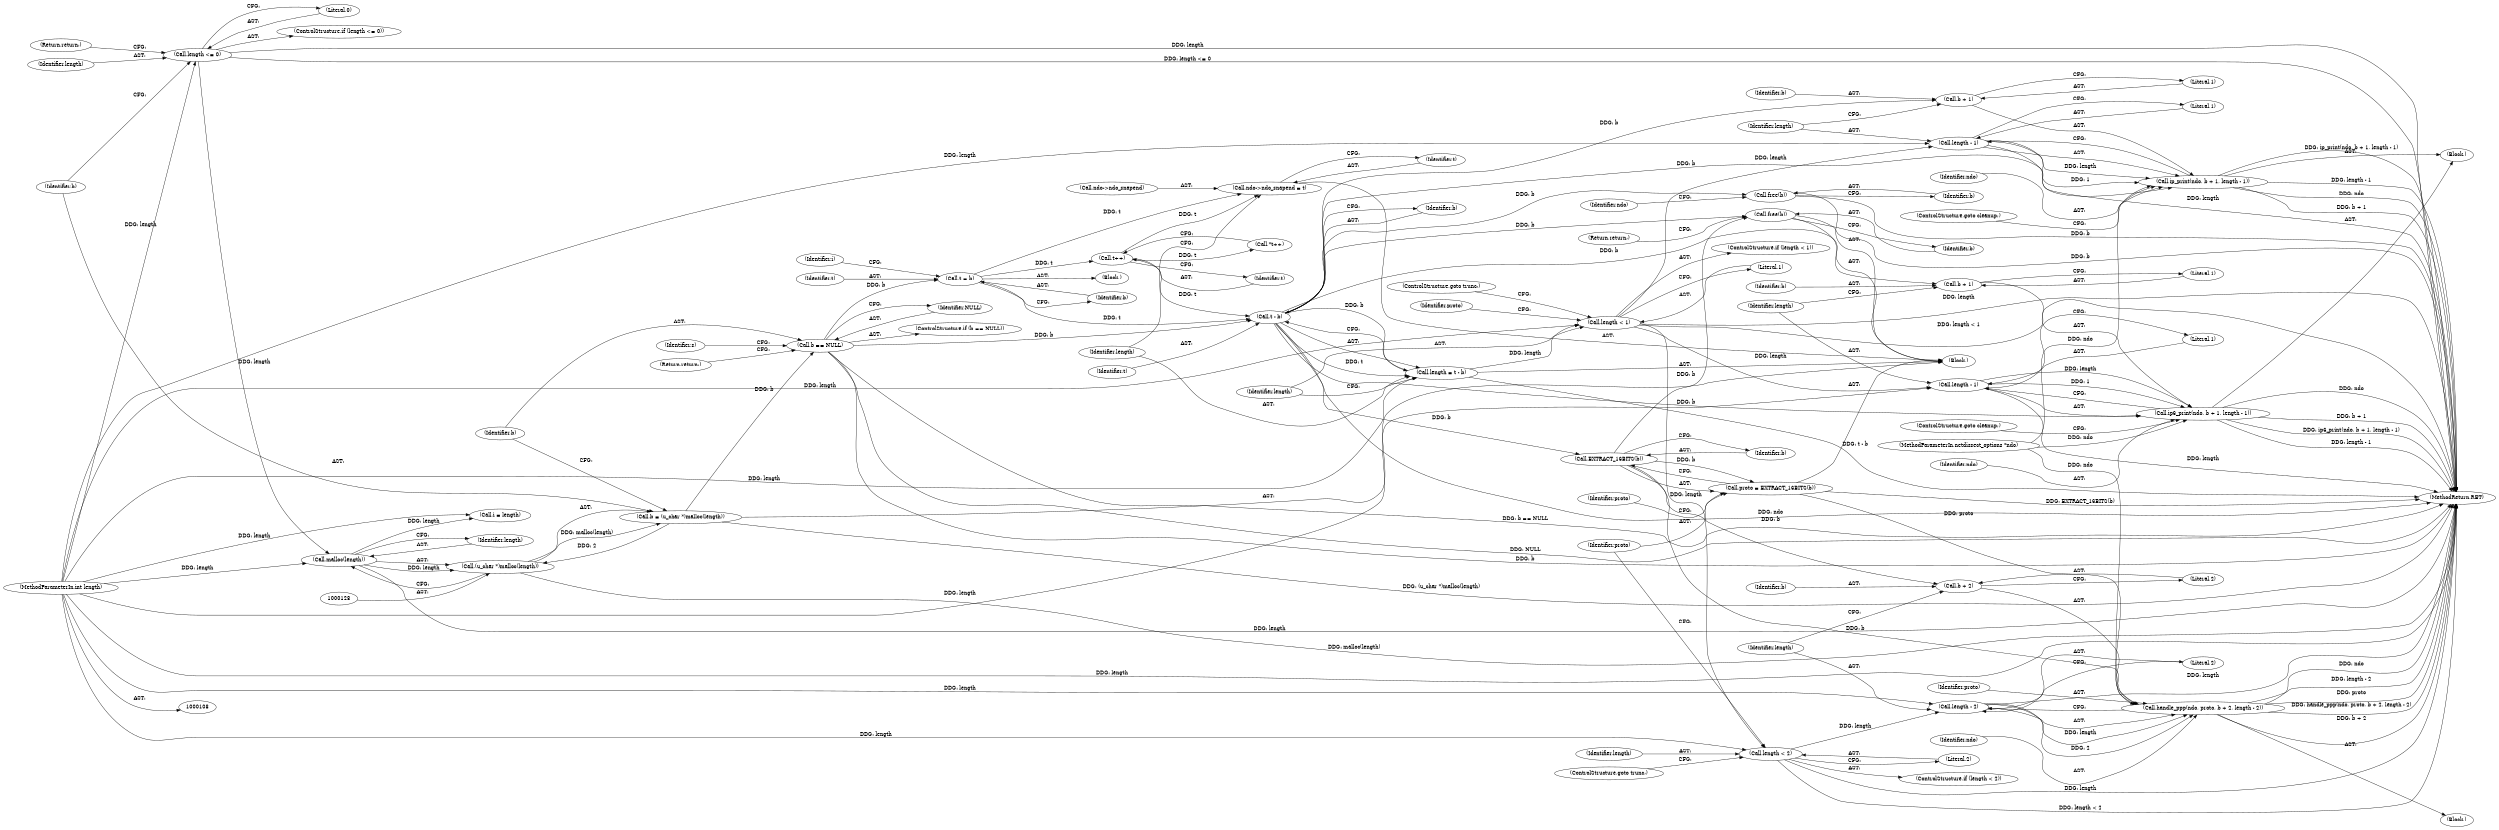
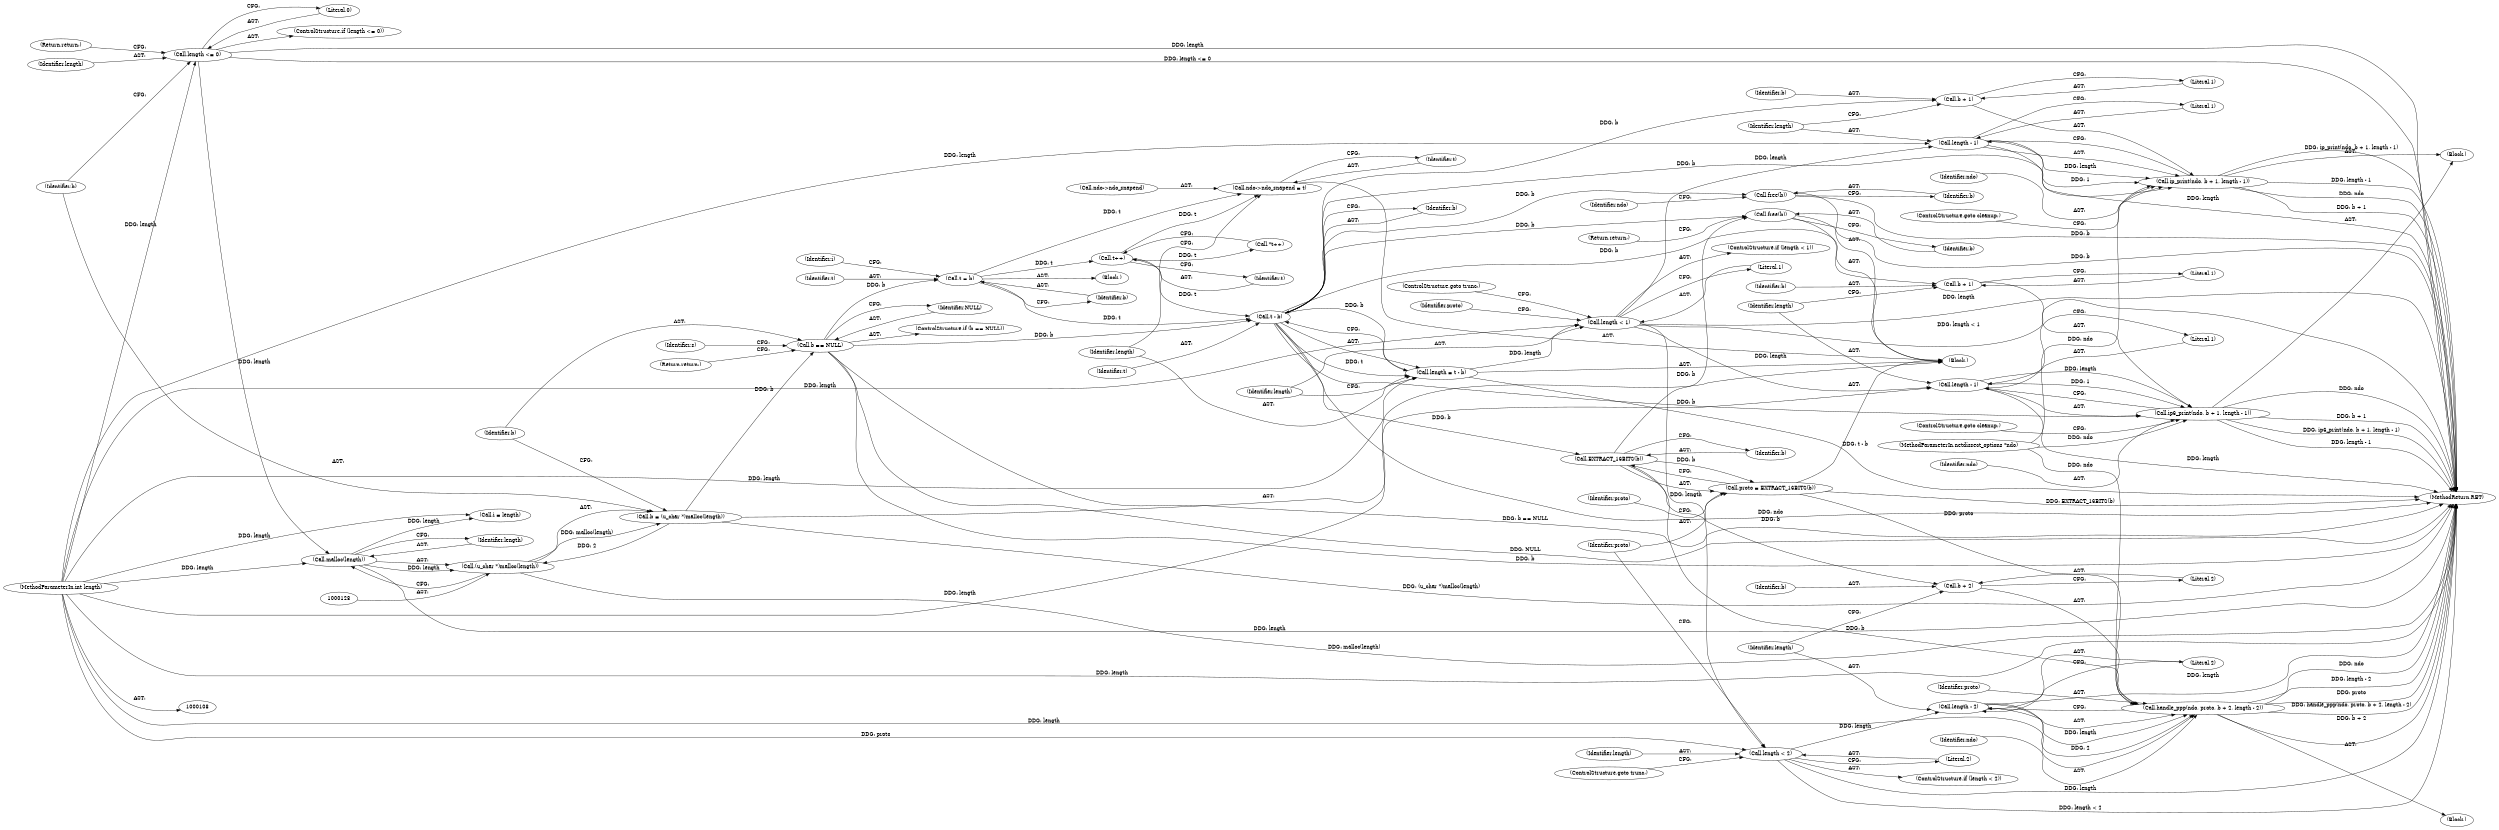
  digraph {
    fontname="DejaVu Serif"
    rankdir=LR
    node [fontname="DejaVu Serif"]
    edge [fontname="DejaVu Serif"]
    n1 [label="(Call,t = b)"]
    n2 [label="(Call,t++)"]
    n3 [label="(Call,ndo->ndo_snapend = t)"]
    n4 [label="(Call,t - b)"]
    n5 [label="(Block,)"]
    n6 [label="(Identifier,b)"]
    n7 [label="(Identifier,t)"]
    n8 [label="(Call,*t++)"]
    n9 [label="(Block,)"]
    n10 [label="(Identifier,t)"]
    n11 [label="(MethodReturn,RET)"]
    n12 [label="(Call,length = t - b)"]
    n13 [label="(Call,ip_print(ndo, b + 1, length - 1))"]
    n14 [label="(Call,ip6_print(ndo, b + 1, length - 1))"]
    n15 [label="(Call,b + 1)"]
    n16 [label="(Call,b + 1)"]
    n17 [label="(Call,EXTRACT_16BITS(b))"]
    n18 [label="(Call,free(b))"]
    n19 [label="(Call,free(b))"]
    n20 [label="(Identifier,b)"]
    n21 [label="(Call,b == NULL)"]
    n22 [label="(Identifier,NULL)"]
    n23 [label="(ControlStructure,if (b == NULL))"]
    n24 [label="(Call,b = (u_char *)malloc(length))"]
    n25 [label="(Call,(u_char *)malloc(length))"]
    n26 [label="(Call,malloc(length))"]
    n27 [label="(Identifier,length)"]
    n28 [label="(Call,i = length)"]
    n29 [label="(Call,length <= 0)"]
    n30 [label="(Literal,0)"]
    n31 [label="(ControlStructure,if (length <= 0))"]
    n32 [label="(MethodParameterIn,int length)"]
    n33 [label="(Call,length < 1)"]
    n34 [label="(Call,length - 1)"]
    n35 [label="(Call,length - 1)"]
    n36 [label="(Call,length < 2)"]
    n37 [label="(Call,length - 2)"]
    1000108
    n39 [label="(ControlStructure,if (length < 1))"]
    n40 [label="(Literal,1)"]
    n41 [label="(Literal,1)"]
    n42 [label="(Literal,1)"]
    n43 [label="(Literal,2)"]
    n44 [label="(ControlStructure,if (length < 2))"]
    n45 [label="(Call,handle_ppp(ndo, proto, b + 2, length - 2))"]
    n46 [label="(Literal,2)"]
    n47 [label="(Block,)"]
    n48 [label="(Literal,1)"]
    n49 [label="(Literal,1)"]
    n50 [label="(Call,proto = EXTRACT_16BITS(b))"]
    n51 [label="(Call,b + 2)"]
    n52 [label="(Identifier,b)"]
    n53 [label="(Identifier,b)"]
    n54 [label="(Identifier,b)"]
    n55 [label="(Block,)"]
    n56 [label="(Literal,2)"]
    n57 [label="(Return,return;)"]
    n58 [label="(ControlStructure,goto trunc;)"]
    n59 [label="(Identifier,proto)"]
    n60 [label="(Identifier,t)"]
    n61 [label="(Identifier,ndo)"]
    n62 [label="(Identifier,length)"]
    n63 [label="(ControlStructure,goto cleanup;)"]
    n64 [label="(Return,return;)"]
    n65 [label="(Identifier,length)"]
    n66 [label="(Identifier,proto)"]
    n67 [label="(Identifier,length)"]
    n68 [label="(ControlStructure,goto trunc;)"]
    n69 [label="(Identifier,length)"]
    n70 [label="(Identifier,t)"]
    n71 [label="(Identifier,b)"]
    n72 [label="(Identifier,b)"]
    n73 [label="(Identifier,s)"]
    n74 [label="(Identifier,ndo)"]
    n75 [label="(Identifier,ndo)"]
    n76 [label="(Identifier,proto)"]
    n77 [label="(Identifier,b)"]
    n78 [label="(Identifier,length)"]
    n79 [label="(Identifier,proto)"]
    n80 [label="(Identifier,length)"]
    n81 [label="(MethodParameterIn,netdissect_options *ndo)"]
    n82 [label="(Identifier,b)"]
    n83 [label="(Return,return;)"]
    n84 [label="(Call,ndo->ndo_snapend)"]
    n85 [label="(Identifier,i)"]
    n86 [label="(Identifier,b)"]
    n87 [label="(ControlStructure,goto cleanup;)"]
    n88 [label="(Identifier,ndo)"]
    n89 [label="(Identifier,length)"]
    1000128
    n1 -> n2 [label="DDG: t"]
    n1 -> n3 [label="DDG: t"]
    n1 -> n4 [label="DDG: t"]
    n1 -> n5 [label="AST: "]
    n1 -> n6 [label="CFG: "]
    n2 -> n3 [label="DDG: t"]
    n2 -> n4 [label="DDG: t"]
    n2 -> n7 [label="CFG: "]
    n2 -> n8 [label="DDG: t"]
    n3 -> n9 [label="AST: "]
    n3 -> n10 [label="CFG: "]
    n4 -> n11 [label="DDG: ndo"]
    n4 -> n12 [label="AST: "]
    n4 -> n12 [label="DDG: t"]
    n4 -> n12 [label="DDG: b"]
    n4 -> n13 [label="DDG: b"]
    n4 -> n14 [label="DDG: b"]
    n4 -> n15 [label="DDG: b"]
    n4 -> n16 [label="DDG: b"]
    n4 -> n17 [label="DDG: b"]
    n4 -> n18 [label="DDG: b"]
    n4 -> n19 [label="DDG: b"]
    n4 -> n20 [label="CFG: "]
    n6 -> n1 [label="AST: "]
    n7 -> n2 [label="AST: "]
    n8 -> n2 [label="CFG: "]
    n10 -> n3 [label="AST: "]
    n12 -> n4 [label="CFG: "]
    n12 -> n9 [label="AST: "]
    n12 -> n11 [label="DDG: t - b"]
    n12 -> n33 [label="DDG: length"]
    n13 -> n11 [label="DDG: length - 1"]
    n13 -> n11 [label="DDG: ndo"]
    n13 -> n11 [label="DDG: b + 1"]
    n13 -> n11 [label="DDG: ip_print(ndo, b + 1, length - 1)"]
    n13 -> n34 [label="CFG: "]
    n13 -> n47 [label="AST: "]
    n14 -> n11 [label="DDG: length - 1"]
    n14 -> n11 [label="DDG: ndo"]
    n14 -> n11 [label="DDG: b + 1"]
    n14 -> n11 [label="DDG: ip6_print(ndo, b + 1, length - 1)"]
    n14 -> n35 [label="CFG: "]
    n14 -> n47 [label="AST: "]
    n15 -> n13 [label="AST: "]
    n15 -> n48 [label="CFG: "]
    n16 -> n14 [label="AST: "]
    n16 -> n49 [label="CFG: "]
    n17 -> n18 [label="DDG: b"]
    n17 -> n45 [label="DDG: b"]
    n17 -> n50 [label="AST: "]
    n17 -> n50 [label="DDG: b"]
    n17 -> n51 [label="DDG: b"]
    n17 -> n52 [label="CFG: "]
    n18 -> n9 [label="AST: "]
    n18 -> n11 [label="DDG: b"]
    n18 -> n53 [label="CFG: "]
    n19 -> n9 [label="AST: "]
    n19 -> n11 [label="DDG: b"]
    n19 -> n54 [label="CFG: "]
    n20 -> n4 [label="AST: "]
    n21 -> n1 [label="DDG: b"]
    n21 -> n4 [label="DDG: b"]
    n21 -> n11 [label="DDG: b == NULL"]
    n21 -> n11 [label="DDG: NULL"]
    n21 -> n11 [label="DDG: b"]
    n21 -> n22 [label="CFG: "]
    n21 -> n23 [label="AST: "]
    n22 -> n21 [label="AST: "]
    n24 -> n9 [label="AST: "]
    n24 -> n11 [label="DDG: (u_char *)malloc(length)"]
    n24 -> n21 [label="DDG: b"]
    n24 -> n25 [label="DDG: 2"]
    n25 -> n11 [label="DDG: malloc(length)"]
    n25 -> n24 [label="AST: "]
    n25 -> n24 [label="DDG: malloc(length)"]
    n25 -> n26 [label="CFG: "]
    n26 -> n11 [label="DDG: length"]
    n26 -> n25 [label="AST: "]
    n26 -> n25 [label="DDG: length"]
    n26 -> n27 [label="CFG: "]
    n26 -> n28 [label="DDG: length"]
    n27 -> n26 [label="AST: "]
    n29 -> n11 [label="DDG: length <= 0"]
    n29 -> n11 [label="DDG: length"]
    n29 -> n26 [label="DDG: length"]
    n29 -> n30 [label="CFG: "]
    n29 -> n31 [label="AST: "]
    n30 -> n29 [label="AST: "]
    n32 -> n11 [label="DDG: length"]
    n32 -> n12 [label="DDG: length"]
    n32 -> n26 [label="DDG: length"]
    n32 -> n28 [label="DDG: length"]
    n32 -> n29 [label="DDG: length"]
    n32 -> n33 [label="DDG: length"]
    n32 -> n34 [label="DDG: length"]
    n32 -> n35 [label="DDG: length"]
-   n32 -> n36 [label="DDG: length"]
-   n32 -> n37 [label="DDG: length"]
+   n32 -> n36 [label="DDG: proto"]
+   n32 -> n45 [label="DDG: length"]
    n32 -> 1000108 [label="AST: "]
    n33 -> n11 [label="DDG: length"]
    n33 -> n11 [label="DDG: length < 1"]
    n33 -> n34 [label="DDG: length"]
    n33 -> n35 [label="DDG: length"]
    n33 -> n36 [label="DDG: length"]
    n33 -> n39 [label="AST: "]
    n33 -> n40 [label="CFG: "]
    n34 -> n11 [label="DDG: length"]
    n34 -> n13 [label="AST: "]
    n34 -> n13 [label="DDG: length"]
    n34 -> n13 [label="DDG: 1"]
    n34 -> n41 [label="CFG: "]
    n35 -> n11 [label="DDG: length"]
    n35 -> n14 [label="AST: "]
    n35 -> n14 [label="DDG: length"]
    n35 -> n14 [label="DDG: 1"]
    n35 -> n42 [label="CFG: "]
    n36 -> n11 [label="DDG: length < 2"]
    n36 -> n11 [label="DDG: length"]
    n36 -> n37 [label="DDG: length"]
    n36 -> n43 [label="CFG: "]
    n36 -> n44 [label="AST: "]
    n37 -> n11 [label="DDG: length"]
    n37 -> n45 [label="AST: "]
    n37 -> n45 [label="DDG: length"]
    n37 -> n45 [label="DDG: 2"]
    n37 -> n46 [label="CFG: "]
    n40 -> n33 [label="AST: "]
    n41 -> n34 [label="AST: "]
    n42 -> n35 [label="AST: "]
    n43 -> n36 [label="AST: "]
    n45 -> n11 [label="DDG: handle_ppp(ndo, proto, b + 2, length - 2)"]
    n45 -> n11 [label="DDG: b + 2"]
    n45 -> n11 [label="DDG: ndo"]
    n45 -> n11 [label="DDG: length - 2"]
    n45 -> n11 [label="DDG: proto"]
    n45 -> n37 [label="CFG: "]
    n45 -> n55 [label="AST: "]
    n46 -> n37 [label="AST: "]
    n48 -> n15 [label="AST: "]
    n49 -> n16 [label="AST: "]
    n50 -> n9 [label="AST: "]
    n50 -> n11 [label="DDG: EXTRACT_16BITS(b)"]
    n50 -> n17 [label="CFG: "]
    n50 -> n45 [label="DDG: proto"]
    n51 -> n45 [label="AST: "]
    n51 -> n56 [label="CFG: "]
    n52 -> n17 [label="AST: "]
    n53 -> n18 [label="AST: "]
    n54 -> n19 [label="AST: "]
    n56 -> n51 [label="AST: "]
    n57 -> n21 [label="CFG: "]
    n58 -> n36 [label="CFG: "]
    n59 -> n33 [label="CFG: "]
    n60 -> n1 [label="AST: "]
    n61 -> n19 [label="CFG: "]
    n62 -> n37 [label="AST: "]
    n62 -> n51 [label="CFG: "]
    n63 -> n13 [label="CFG: "]
    n64 -> n18 [label="CFG: "]
    n65 -> n36 [label="AST: "]
    n66 -> n45 [label="AST: "]
    n67 -> n3 [label="CFG: "]
    n67 -> n12 [label="AST: "]
    n68 -> n33 [label="CFG: "]
    n69 -> n16 [label="CFG: "]
    n69 -> n35 [label="AST: "]
    n70 -> n4 [label="AST: "]
    n71 -> n16 [label="AST: "]
    n72 -> n24 [label="AST: "]
    n72 -> n29 [label="CFG: "]
    n73 -> n21 [label="CFG: "]
    n74 -> n13 [label="AST: "]
    n75 -> n14 [label="AST: "]
    n76 -> n50 [label="CFG: "]
    n77 -> n51 [label="AST: "]
    n78 -> n29 [label="AST: "]
    n79 -> n36 [label="CFG: "]
    n79 -> n50 [label="AST: "]
    n80 -> n12 [label="CFG: "]
    n80 -> n33 [label="AST: "]
    n81 -> n13 [label="DDG: ndo"]
    n81 -> n14 [label="DDG: ndo"]
    n81 -> n45 [label="DDG: ndo"]
    n82 -> n15 [label="AST: "]
    n83 -> n29 [label="CFG: "]
    n84 -> n3 [label="AST: "]
    n85 -> n1 [label="CFG: "]
    n86 -> n21 [label="AST: "]
    n86 -> n24 [label="CFG: "]
    n87 -> n14 [label="CFG: "]
    n88 -> n45 [label="AST: "]
    n89 -> n15 [label="CFG: "]
    n89 -> n34 [label="AST: "]
    1000128 -> n25 [label="AST: "]
  }
